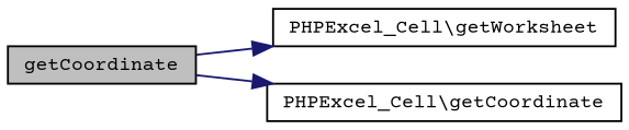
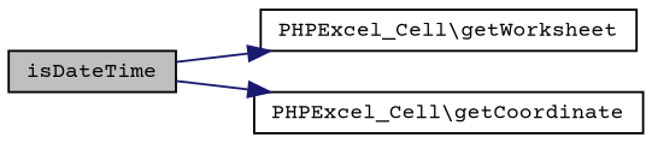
  digraph {
    rankdir=LR
    fontname="Courier Prime"
    node [color=black fillcolor=white fontname="Courier Prime" fontsize=10 shape=record style=filled]
    edge [color=midnightblue fontname="Courier Prime" fontsize=10 labelfontname=Helvetica labelfontsize=10 style=solid]
-   n1 [fillcolor=grey75 fontcolor=black height=0.2 label=getCoordinate width=0.4]
+   n1 [fillcolor=grey75 fontcolor=black height=0.2 label=isDateTime width=0.4]
    n2 [height=0.2 label="PHPExcel_Cell\\getWorksheet" width=0.4]
    n3 [height=0.2 label="PHPExcel_Cell\\getCoordinate" width=0.4]
    n1 -> n2
    n1 -> n3
  }
